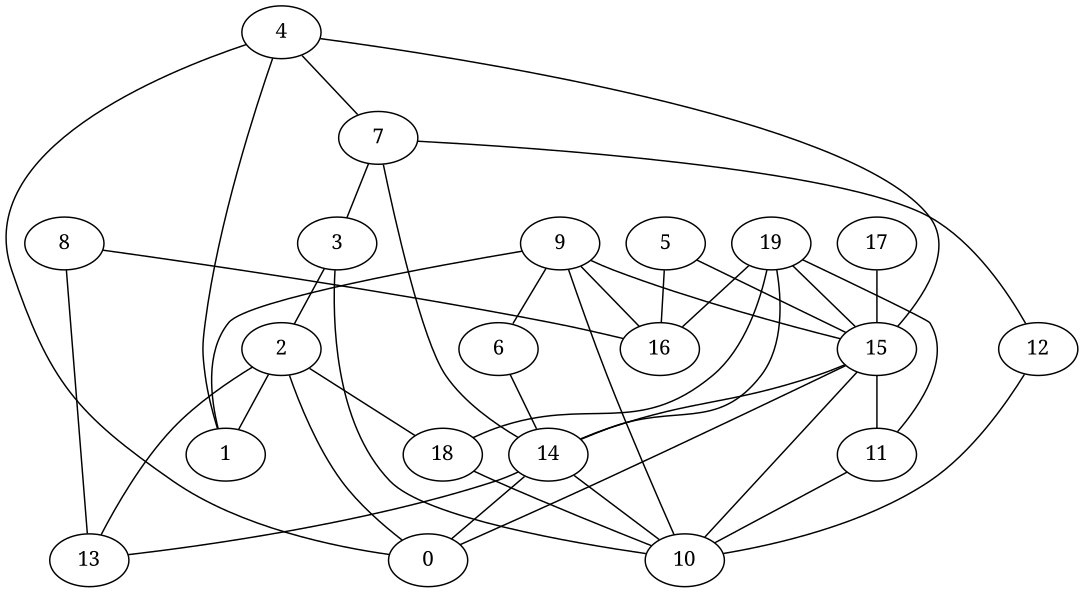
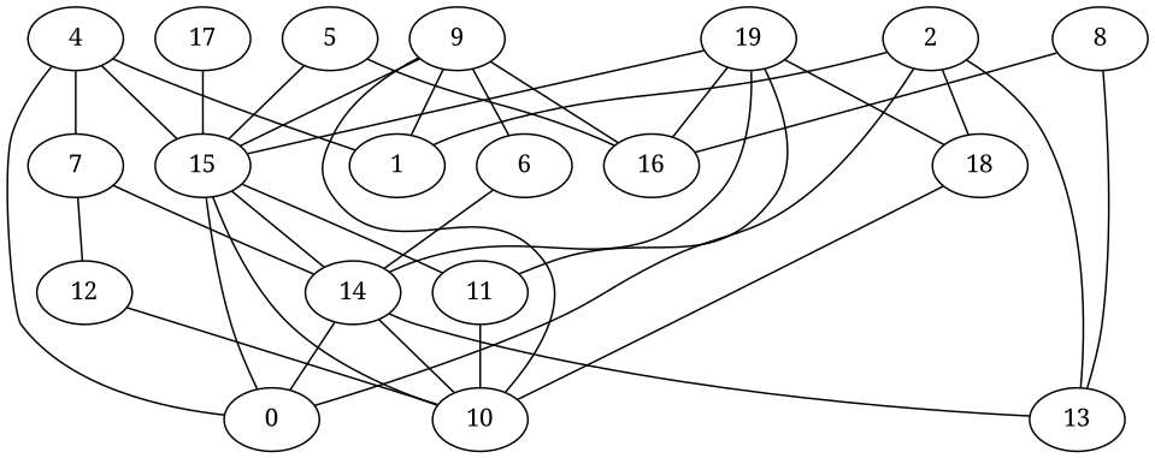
  digraph {
    fontname="Noto Serif"
    node [fontname="Noto Serif"]
    edge [color=black dir=none fontname="Noto Serif"]
    4
    1
    15
    0
    10
    14
    11
    5
    16
    2
    13
    18
    17
    8
    7
-   3
    12
    9
    6
    19
    subgraph sub_1 {
      4
      1
      15
      0
      10
      14
      11
      5
      16
      2
      13
      18
      17
      8
      7
-     3
      12
      9
      6
      19
    }
    4 -> 1
    4 -> 15
    4 -> 0
    4 -> 7
    15 -> 0
    15 -> 10
    15 -> 14
    15 -> 11
    14 -> 0
    14 -> 10
    14 -> 13
    11 -> 10
    5 -> 15
    5 -> 16
    2 -> 1
    2 -> 0
    2 -> 13
    2 -> 18
    18 -> 10
    17 -> 15
    8 -> 16
    8 -> 13
    7 -> 14
-   7 -> 3
    7 -> 12
-   3 -> 10
-   3 -> 2
    12 -> 10
    9 -> 1
    9 -> 15
    9 -> 10
    9 -> 16
    9 -> 6
    6 -> 14
    19 -> 15
    19 -> 14
    19 -> 11
    19 -> 16
    19 -> 18
  }
